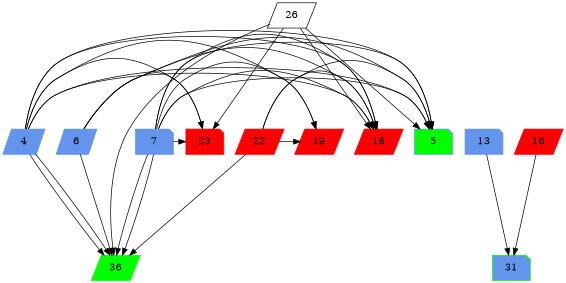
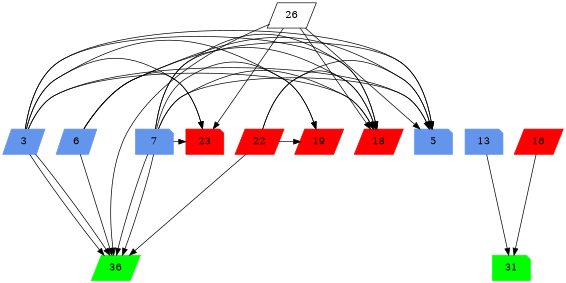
  digraph {
    ranksep=2.0
    node [color=cornflowerblue shape=parallelogram style=filled]
-   3 [label=4]
-   5 [shape=note fillcolor=green]
+   3
+   5 [shape=note]
    6
    7 [shape=note]
    n5 [label=13 shape=note]
    16 [color=red]
    18 [color=red]
    19 [color=red]
    22 [color=red]
    23 [color=red shape=note]
    26 [color=black style=""]
    n12 [color=green label=36]
-   31 [color=green shape=note fillcolor=cornflowerblue]
+   31 [color=green shape=note]
    subgraph sub_1 {
      rank=same
      3
      5
      6
      7
      n5
      16
      18
      19
      22
      23
    }
    subgraph sub_2 {
      rank=same
      26
    }
    subgraph sub_3 {
      rank=same
      n12
      31
    }
    3 -> 5
    3 -> 5
    3 -> 18
    3 -> 18
    3 -> 19
    3 -> 23
    3 -> n12
    3 -> n12
    6 -> 5
    6 -> 18
    6 -> 23
    6 -> n12
    7 -> 5
    7 -> 5
    7 -> 18
    7 -> 18
    7 -> 19
    7 -> 23
    7 -> n12
    7 -> n12
    n5 -> 31
    16 -> 31
    22 -> 5
    22 -> 18
    22 -> 19
    22 -> n12
    26 -> 5
    26 -> 18
    26 -> 23
    26 -> n12
  }
